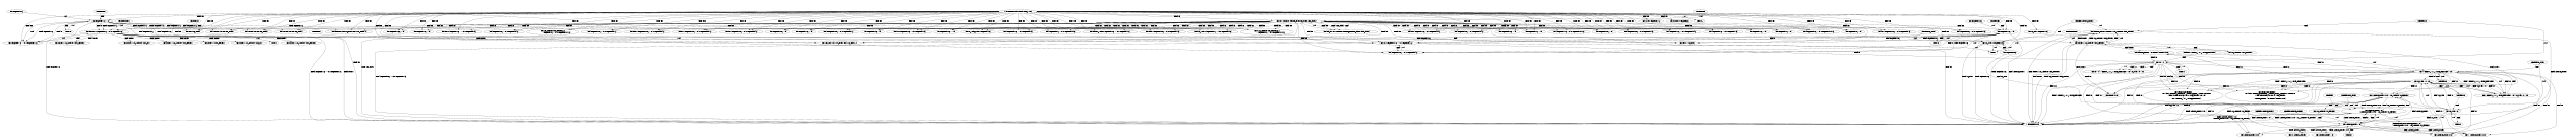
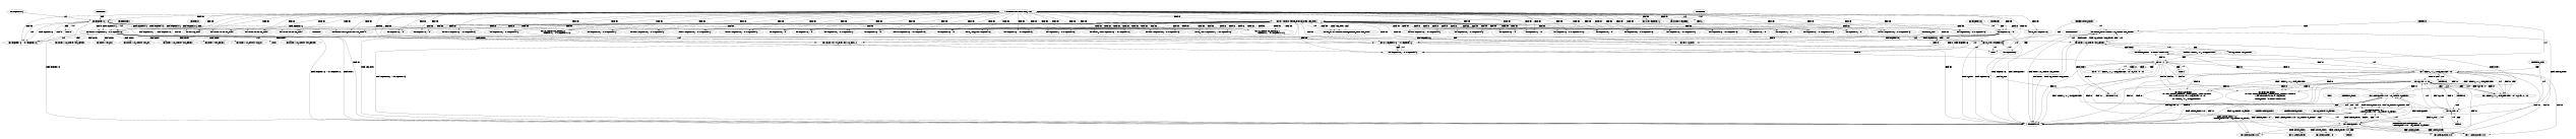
  digraph {
    fontname=Lato
    node [fontname=Lato]
    edge [fontname=Lato]
    n1 [label="(Call,(mapping_address + nb) > mb_mapping->nb_registers)"]
    n2 [label="(Call,mapping_address < 0 ||\n                   (mapping_address + nb) > mb_mapping->nb_registers)"]
    n3 [label="(MethodReturn,int)"]
    n4 [label="(Call,mb_mapping->nb_registers)"]
    n5 [label="(Call,mapping_address < 0)"]
    n6 [label="(ControlStructure,if (mapping_address < 0 ||\n                   (mapping_address + nb) > mb_mapping->nb_registers))"]
    n7 [label="(Call,mapping_address + nb)"]
    n8 [label="(Call,i = mapping_address)"]
    n9 [label="(Call,mapping_address + nb)"]
    n10 [label="(Call,mapping_address < 0)"]
    n11 [label="(Literal,0)"]
    n12 [label="(Call,i < mapping_address + nb)"]
    n13 [label="(Call,mapping_address = address - mb_mapping->start_registers)"]
    n14 [label="(Call,address - mb_mapping->start_registers)"]
    n15 [label="(Block,)"]
    n16 [label="(Call,response_exception(\n                ctx, &sft, MODBUS_EXCEPTION_ILLEGAL_DATA_ADDRESS, rsp, FALSE,\n                \"Illegal data address 0x%0X in write_registers\n\",\n                mapping_address < 0 ? address : address + nb))"]
    n17 [label="(Call,address + nb)"]
    n18 [label="(Call,mapping_address < 0 ? address : address + nb)"]
    n19 [label="(Call,mb_mapping->start_registers)"]
    n20 [label="(Call,address = (req[offset + 1] << 8) + req[offset + 2])"]
+   n21 [label="(Call,address - start_bits)"]
    n22 [label="(Call,address - mb_mapping->start_bits)"]
    n23 [label="(Call,address - mb_mapping->start_registers)"]
    n24 [label="(Call,address - start_registers)"]
    n25 [label="(Call,address - mb_mapping->start_bits)"]
    n26 [label="(Block,)"]
    n27 [label="(Call,(req[offset + 1] << 8) + req[offset + 2])"]
    n28 [label="(Call,address - mb_mapping->start_registers)"]
    n29 [label="(Call,address - mb_mapping->start_registers)"]
    n30 [label="(Call,req[offset + 1] << 8)"]
    n31 [label="(Call,memcpy(rsp, req, req_length))"]
    n32 [label="(Call,memcpy(rsp + rsp_length, req + rsp_length, 4))"]
    n33 [label="(Call,req + rsp_length)"]
    n34 [label="(Call,memcpy(rsp + rsp_length, req + rsp_length, 4))"]
    n35 [label="(Literal,8)"]
    n36 [label="(Call,req + rsp_length)"]
    n37 [label="(Call,memcpy(rsp, req, req_length))"]
    n38 [label="(Call,memcpy(rsp, req, req_length))"]
    n39 [label="(Call,ctx->backend->prepare_response_tid(req, &req_length))"]
    n40 [label="(Call,nb_bytes = req[offset + 5])"]
    n41 [label="(Call,nb = (req[offset + 3] << 8) + req[offset + 4])"]
    n42 [label="(Call,req[offset + 3] << 8)"]
    n43 [label="(Call,nb = (req[offset + 3] << 8) + req[offset + 4])"]
    n44 [label="(Call,req[offset + 3] << 8)"]
    n45 [label="(Call,(req[offset + 5] << 8) + req[offset + 6])"]
    n46 [label="(Call,req[offset + 3] << 8)"]
    n47 [label="(Call,nb_write_bytes = req[offset + 9])"]
    n48 [label="(Call,nb_bits = req[offset + 5])"]
    n49 [label="(Call,(req[offset + 3] << 8) + req[offset + 4])"]
    n50 [label="(Call,(req[offset + 3] << 8) + req[offset + 4])"]
    n51 [label="(Call,(req[offset + 7] << 8) + req[offset + 8])"]
    n52 [label="(Call,data = (req[offset + 3] << 8) + req[offset + 4])"]
    n53 [label="(Call,nb_write = (req[offset + 7] << 8) + req[offset + 8])"]
    n54 [label="(Call,nb = (req[offset + 3] << 8) + req[offset + 4])"]
    n55 [label="(Call,(req[offset + j] << 8) + req[offset + j + 1])"]
    n56 [label="(Call,req[offset + 5] << 8)"]
    n57 [label="(Call,req[offset + 3] << 8)"]
    n58 [label="(Call,req[offset + j] << 8)"]
    n59 [label="(Call,req[offset + 3] << 8)"]
    n60 [label="(Call,req[offset + 5] << 8)"]
    n61 [label="(Call,and = (req[offset + 3] << 8) + req[offset + 4])"]
    n62 [label="(Call,(req[offset + 3] << 8) + req[offset + 4])"]
    n63 [label="(Call,mb_mapping->tab_registers[i] =\n                    (req[offset + j] << 8) + req[offset + j + 1])"]
    n64 [label="(Call,(req[offset + 5] << 8) + req[offset + 6])"]
    n65 [label="(Call,data = (req[offset + 3] << 8) + req[offset + 4])"]
    n66 [label="(Call,or = (req[offset + 5] << 8) + req[offset + 6])"]
    n67 [label="(Call,req[offset + 3] << 8)"]
    n68 [label="(Call,req[offset + 3] << 8)"]
    n69 [label="(Call,nb = (req[offset + 3] << 8) + req[offset + 4])"]
    n70 [label="(Call,address_write = (req[offset + 5] << 8) + req[offset + 6])"]
    n71 [label="(Call,mb_mapping->tab_registers[i] =\n                    (req[offset + j] << 8) + req[offset + j + 1])"]
    n72 [label="(Call,(req[offset + 3] << 8) + req[offset + 4])"]
    n73 [label="(Call,req[offset + 3] << 8)"]
    n74 [label="(Call,req[offset + 7] << 8)"]
    n75 [label="(Call,(req[offset + 3] << 8) + req[offset + 4])"]
    n76 [label="(Call,(req[offset + 3] << 8) + req[offset + 4])"]
    n77 [label="(Call,(req[offset + 3] << 8) + req[offset + 4])"]
    n78 [label="(Call,(req[offset + j] << 8) + req[offset + j + 1])"]
    n79 [label="(Call,req[offset + j] << 8)"]
    n80 [label="(Call,nb = (req[offset + 3] << 8) + req[offset + 4])"]
    n81 [label="(Call,(req[offset + 3] << 8) + req[offset + 4])"]
    n82 [label="(Call,sft.t_id = ctx->backend->prepare_response_tid(req, &req_length))"]
    n83 [label="(MethodParameterIn,const uint8_t *req)"]
    n84 [label="(Call,slave = req[offset - 1])"]
    n85 [label="(Call,function = req[offset])"]
    1000114
    n87 [label="(Call,req[offset + 5])"]
    n88 [label="(Call,nb < 1)"]
    n89 [label="(Literal,8)"]
    n90 [label="(Call,nb_bytes * 8 < nb)"]
    n91 [label="(Call,MODBUS_MAX_WRITE_REGISTERS < nb || nb_bytes * 8 < nb)"]
    n92 [label="(Identifier,nb)"]
    n93 [label="(Call,response_exception(\n                 ctx, &sft, MODBUS_EXCEPTION_ILLEGAL_DATA_VALUE, rsp, TRUE,\n                 \"Illegal number of values %d in write_registers (max %d)\n\",\n                nb, MODBUS_MAX_WRITE_REGISTERS))"]
    n94 [label="(Call,MODBUS_MAX_WRITE_REGISTERS < nb)"]
    n95 [label="(Call,nb_bytes * 8)"]
    n96 [label="(Literal,8)"]
    n97 [label="(Identifier,nb)"]
    n98 [label="(Literal,1)"]
    n99 [label="(Call,nb < 1 || MODBUS_MAX_WRITE_REGISTERS < nb || nb_bytes * 8 < nb)"]
    n100 [label="(Identifier,address)"]
    n101 [label="(Identifier,sft)"]
-   n102 [label="(Identifier,start_length)"]
+   n102 [label="(Identifier,rsp_length)"]
    n103 [label="(Identifier,address)"]
    n104 [label="(Identifier,nb)"]
    n105 [label="(Call,req[offset + 1])"]
    n106 [label="(Identifier,req)"]
    n107 [label="(Identifier,MODBUS_MAX_WRITE_REGISTERS)"]
-   n108 [label="(Identifier,i)"]
+   n108 [label="(Illegal,i)"]
    n109 [label="(Call,req[offset + 3])"]
    n110 [label="(Identifier,nb_bytes)"]
    n111 [label="(Identifier,nb_bytes)"]
    n112 [label="(Identifier,req)"]
    n113 [label="(Identifier,nb)"]
    n114 [label="(Identifier,mapping_address)"]
    n115 [label="(Identifier,mapping_address)"]
    n116 [label="(Identifier,mapping_address)"]
    n117 [label="(Identifier,req)"]
    n1 -> n2 [label="AST: "]
    n1 -> n2 [label="DDG: mapping_address + nb"]
    n1 -> n2 [label="DDG: mb_mapping->nb_registers"]
    n1 -> n3 [label="DDG: mapping_address + nb"]
    n1 -> n3 [label="DDG: mb_mapping->nb_registers"]
-   n1 -> n4 [label="CFG: "]
    n2 -> n1 [label="CFG: "]
    n2 -> n3 [label="DDG: (mapping_address + nb) > mb_mapping->nb_registers"]
    n2 -> n3 [label="DDG: mapping_address < 0 ||\n                   (mapping_address + nb) > mb_mapping->nb_registers"]
    n2 -> n3 [label="DDG: mapping_address < 0"]
    n2 -> n5 [label="CFG: "]
    n2 -> n6 [label="AST: "]
    n4 -> n1 [label="AST: "]
    n5 -> n1 [label="DDG: mapping_address"]
    n5 -> n2 [label="AST: "]
    n5 -> n2 [label="DDG: mapping_address"]
    n5 -> n2 [label="DDG: 0"]
    n5 -> n7 [label="DDG: mapping_address"]
    n5 -> n8 [label="DDG: mapping_address"]
    n5 -> n9 [label="DDG: mapping_address"]
    n5 -> n10 [label="DDG: mapping_address"]
    n5 -> n11 [label="CFG: "]
    n5 -> n12 [label="DDG: mapping_address"]
    n7 -> n1 [label="AST: "]
    n11 -> n5 [label="AST: "]
    n13 -> n3 [label="DDG: address - mb_mapping->start_registers"]
    n13 -> n3 [label="DDG: mapping_address"]
    n13 -> n5 [label="DDG: mapping_address"]
    n13 -> n14 [label="CFG: "]
    n13 -> n15 [label="AST: "]
    n14 -> n3 [label="DDG: address"]
    n14 -> n3 [label="DDG: mb_mapping->start_registers"]
    n14 -> n13 [label="AST: "]
    n14 -> n13 [label="DDG: address"]
    n14 -> n13 [label="DDG: mb_mapping->start_registers"]
    n14 -> n16 [label="DDG: address"]
    n14 -> n17 [label="DDG: address"]
    n14 -> n18 [label="DDG: address"]
    n14 -> n19 [label="CFG: "]
    n19 -> n14 [label="AST: "]
    n20 -> n3 [label="DDG: (req[offset + 1] << 8) + req[offset + 2]"]
    n20 -> n3 [label="DDG: address"]
    n20 -> n14 [label="DDG: address"]
+   n20 -> n21 [label="DDG: address"]
    n20 -> n22 [label="DDG: address"]
    n20 -> n23 [label="DDG: address"]
    n20 -> n24 [label="DDG: address"]
    n20 -> n25 [label="DDG: address"]
    n20 -> n26 [label="AST: "]
    n20 -> n27 [label="CFG: "]
    n20 -> n28 [label="DDG: address"]
    n20 -> n29 [label="DDG: address"]
    n27 -> n20 [label="AST: "]
    n30 -> n3 [label="DDG: req[offset + 1]"]
    n30 -> n20 [label="DDG: req[offset + 1]"]
    n30 -> n20 [label="DDG: 8"]
    n30 -> n27 [label="AST: "]
    n30 -> n27 [label="DDG: req[offset + 1]"]
    n30 -> n27 [label="DDG: 8"]
    n30 -> n31 [label="DDG: req[offset + 1]"]
    n30 -> n32 [label="DDG: req[offset + 1]"]
    n30 -> n33 [label="DDG: req[offset + 1]"]
    n30 -> n34 [label="DDG: req[offset + 1]"]
    n30 -> n35 [label="CFG: "]
    n30 -> n36 [label="DDG: req[offset + 1]"]
    n30 -> n37 [label="DDG: req[offset + 1]"]
    n30 -> n38 [label="DDG: req[offset + 1]"]
    n35 -> n30 [label="AST: "]
    n39 -> n3 [label="DDG: req"]
    n39 -> n3 [label="DDG: &req_length"]
    n39 -> n31 [label="DDG: req"]
    n39 -> n32 [label="DDG: req"]
    n39 -> n33 [label="DDG: req"]
    n39 -> n34 [label="DDG: req"]
    n39 -> n36 [label="DDG: req"]
    n39 -> n37 [label="DDG: req"]
    n39 -> n38 [label="DDG: req"]
    n39 -> n40 [label="DDG: req"]
    n39 -> n41 [label="DDG: req"]
    n39 -> n42 [label="DDG: req"]
    n39 -> n43 [label="DDG: req"]
    n39 -> n44 [label="DDG: req"]
    n39 -> n45 [label="DDG: req"]
    n39 -> n46 [label="DDG: req"]
    n39 -> n47 [label="DDG: req"]
+   n39 -> n48 [label="DDG: req"]
    n39 -> n49 [label="DDG: req"]
    n39 -> n50 [label="DDG: req"]
    n39 -> n51 [label="DDG: req"]
    n39 -> n52 [label="DDG: req"]
    n39 -> n53 [label="DDG: req"]
    n39 -> n54 [label="DDG: req"]
    n39 -> n55 [label="DDG: req"]
    n39 -> n56 [label="DDG: req"]
    n39 -> n57 [label="DDG: req"]
    n39 -> n58 [label="DDG: req"]
    n39 -> n59 [label="DDG: req"]
    n39 -> n60 [label="DDG: req"]
    n39 -> n61 [label="DDG: req"]
    n39 -> n62 [label="DDG: req"]
    n39 -> n63 [label="DDG: req"]
    n39 -> n64 [label="DDG: req"]
    n39 -> n65 [label="DDG: req"]
    n39 -> n66 [label="DDG: req"]
    n39 -> n67 [label="DDG: req"]
    n39 -> n68 [label="DDG: req"]
    n39 -> n69 [label="DDG: req"]
    n39 -> n70 [label="DDG: req"]
    n39 -> n71 [label="DDG: req"]
    n39 -> n72 [label="DDG: req"]
    n39 -> n73 [label="DDG: req"]
    n39 -> n74 [label="DDG: req"]
    n39 -> n75 [label="DDG: req"]
    n39 -> n76 [label="DDG: req"]
    n39 -> n77 [label="DDG: req"]
    n39 -> n78 [label="DDG: req"]
    n39 -> n79 [label="DDG: req"]
    n39 -> n80 [label="DDG: req"]
    n39 -> n81 [label="DDG: req"]
    n39 -> n82 [label="AST: "]
    n39 -> n82 [label="DDG: req"]
    n39 -> n82 [label="DDG: &req_length"]
    n40 -> n3 [label="DDG: req[offset + 5]"]
    n40 -> n3 [label="DDG: nb_bytes"]
    n40 -> n15 [label="AST: "]
-   n40 -> n87 [label="CFG: "]
+   n48 -> n87 [label="CFG: "]
    n41 -> n3 [label="DDG: (req[offset + 3] << 8) + req[offset + 4]"]
    n41 -> n15 [label="AST: "]
    n41 -> n49 [label="CFG: "]
    n41 -> n88 [label="DDG: nb"]
    n42 -> n3 [label="DDG: req[offset + 3]"]
    n42 -> n34 [label="DDG: req[offset + 3]"]
    n42 -> n36 [label="DDG: req[offset + 3]"]
    n42 -> n41 [label="DDG: req[offset + 3]"]
    n42 -> n41 [label="DDG: 8"]
    n42 -> n49 [label="AST: "]
    n42 -> n49 [label="DDG: req[offset + 3]"]
    n42 -> n49 [label="DDG: 8"]
    n42 -> n89 [label="CFG: "]
    n49 -> n41 [label="AST: "]
    n82 -> n39 [label="CFG: "]
    n83 -> n3 [label="DDG: req"]
    n83 -> n20 [label="DDG: req"]
    n83 -> n27 [label="DDG: req"]
    n83 -> n30 [label="DDG: req"]
    n83 -> n31 [label="DDG: req"]
    n83 -> n32 [label="DDG: req"]
    n83 -> n33 [label="DDG: req"]
    n83 -> n34 [label="DDG: req"]
    n83 -> n36 [label="DDG: req"]
    n83 -> n37 [label="DDG: req"]
    n83 -> n38 [label="DDG: req"]
    n83 -> n39 [label="DDG: req"]
    n83 -> n40 [label="DDG: req"]
    n83 -> n41 [label="DDG: req"]
    n83 -> n42 [label="DDG: req"]
    n83 -> n43 [label="DDG: req"]
    n83 -> n44 [label="DDG: req"]
    n83 -> n45 [label="DDG: req"]
    n83 -> n46 [label="DDG: req"]
    n83 -> n47 [label="DDG: req"]
    n83 -> n48 [label="DDG: req"]
    n83 -> n49 [label="DDG: req"]
    n83 -> n50 [label="DDG: req"]
    n83 -> n51 [label="DDG: req"]
    n83 -> n52 [label="DDG: req"]
    n83 -> n53 [label="DDG: req"]
    n83 -> n54 [label="DDG: req"]
    n83 -> n55 [label="DDG: req"]
    n83 -> n56 [label="DDG: req"]
    n83 -> n57 [label="DDG: req"]
    n83 -> n58 [label="DDG: req"]
    n83 -> n59 [label="DDG: req"]
    n83 -> n60 [label="DDG: req"]
    n83 -> n61 [label="DDG: req"]
    n83 -> n62 [label="DDG: req"]
    n83 -> n63 [label="DDG: req"]
    n83 -> n64 [label="DDG: req"]
    n83 -> n65 [label="DDG: req"]
    n83 -> n66 [label="DDG: req"]
    n83 -> n67 [label="DDG: req"]
    n83 -> n68 [label="DDG: req"]
    n83 -> n69 [label="DDG: req"]
    n83 -> n70 [label="DDG: req"]
    n83 -> n71 [label="DDG: req"]
    n83 -> n72 [label="DDG: req"]
    n83 -> n73 [label="DDG: req"]
    n83 -> n74 [label="DDG: req"]
    n83 -> n75 [label="DDG: req"]
    n83 -> n76 [label="DDG: req"]
    n83 -> n77 [label="DDG: req"]
    n83 -> n78 [label="DDG: req"]
    n83 -> n79 [label="DDG: req"]
    n83 -> n80 [label="DDG: req"]
    n83 -> n81 [label="DDG: req"]
    n83 -> n84 [label="DDG: req"]
    n83 -> n85 [label="DDG: req"]
-   n83 -> 1000114 [label="MAX: "]
+   n83 -> 1000114 [label="AST: "]
    n87 -> n40 [label="AST: "]
    n87 -> n95 [label="DDG: nb_bytes"]
    n88 -> n1 [label="DDG: nb"]
    n88 -> n3 [label="DDG: nb"]
    n88 -> n7 [label="DDG: nb"]
    n88 -> n9 [label="DDG: nb"]
    n88 -> n12 [label="DDG: nb"]
    n88 -> n16 [label="DDG: nb"]
    n88 -> n17 [label="DDG: nb"]
-   n18 -> n88 [label="DDG: nb"]
+   n88 -> n18 [label="DDG: nb"]
    n88 -> n93 [label="DDG: nb"]
    n88 -> n94 [label="DDG: nb"]
    n88 -> n98 [label="CFG: "]
    n88 -> n99 [label="AST: "]
    n88 -> n99 [label="DDG: nb"]
    n88 -> n99 [label="DDG: 1"]
    n89 -> n42 [label="AST: "]
    n90 -> n1 [label="DDG: nb"]
    n90 -> n3 [label="DDG: nb_bytes * 8"]
    n90 -> n3 [label="DDG: nb"]
    n90 -> n7 [label="DDG: nb"]
    n90 -> n9 [label="DDG: nb"]
-   n90 -> n12 [label="DDG: nb"]
    n90 -> n16 [label="DDG: nb"]
    n90 -> n17 [label="DDG: nb"]
    n90 -> n18 [label="DDG: nb"]
    n90 -> n91 [label="AST: "]
    n90 -> n91 [label="DDG: nb_bytes * 8"]
    n90 -> n91 [label="DDG: nb"]
    n90 -> n92 [label="CFG: "]
    n90 -> n93 [label="DDG: nb"]
    n91 -> n90 [label="CFG: "]
    n91 -> n94 [label="CFG: "]
    n92 -> n90 [label="AST: "]
    n92 -> n95 [label="CFG: "]
    n94 -> n1 [label="DDG: nb"]
    n94 -> n3 [label="DDG: MODBUS_MAX_WRITE_REGISTERS"]
    n94 -> n3 [label="DDG: nb"]
    n94 -> n7 [label="DDG: nb"]
    n94 -> n9 [label="DDG: nb"]
    n94 -> n12 [label="DDG: nb"]
    n94 -> n16 [label="DDG: nb"]
-   n94 -> n17 [label="DDG: nb"]
    n94 -> n18 [label="DDG: nb"]
    n94 -> n90 [label="DDG: nb"]
    n94 -> n91 [label="AST: "]
    n94 -> n91 [label="DDG: MODBUS_MAX_WRITE_REGISTERS"]
    n94 -> n91 [label="DDG: nb"]
    n94 -> n93 [label="DDG: nb"]
    n94 -> n93 [label="DDG: MODBUS_MAX_WRITE_REGISTERS"]
    n94 -> n97 [label="CFG: "]
    n95 -> n3 [label="DDG: nb_bytes"]
    n95 -> n90 [label="AST: "]
    n95 -> n90 [label="DDG: nb_bytes"]
    n95 -> n90 [label="DDG: 8"]
    n95 -> n96 [label="CFG: "]
    n96 -> n95 [label="AST: "]
    n97 -> n94 [label="AST: "]
    n98 -> n88 [label="AST: "]
    n99 -> n88 [label="CFG: "]
    n100 -> n20 [label="AST: "]
    n101 -> n20 [label="CFG: "]
    n102 -> n2 [label="CFG: "]
    n103 -> n14 [label="AST: "]
    n104 -> n13 [label="CFG: "]
    n104 -> n88 [label="AST: "]
    n105 -> n30 [label="AST: "]
    n106 -> n39 [label="AST: "]
    n107 -> n88 [label="CFG: "]
    n107 -> n94 [label="AST: "]
    n108 -> n2 [label="CFG: "]
    n109 -> n42 [label="AST: "]
    n110 -> n94 [label="CFG: "]
    n110 -> n95 [label="AST: "]
    n111 -> n40 [label="AST: "]
    n111 -> n41 [label="CFG: "]
    n112 -> n42 [label="CFG: "]
    n113 -> n41 [label="AST: "]
    n114 -> n5 [label="CFG: "]
    n115 -> n5 [label="AST: "]
    n116 -> n13 [label="AST: "]
    n116 -> n40 [label="CFG: "]
    n117 -> n30 [label="CFG: "]
  }
